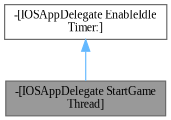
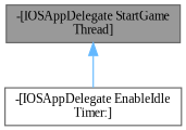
  digraph {
    rankdir=TB
    fontname="Liberation Serif"
    node [fontname="Liberation Serif" fontsize=10 shape=box style=filled]
    n1 [color=gray40 fillcolor=grey60 fontcolor=black height=0.2 label="-[IOSAppDelegate StartGame\lThread]" width=0.4]
    n2 [color=grey40 fillcolor=white height=0.2 label="-[IOSAppDelegate EnableIdle\lTimer:]" width=0.4]
-   n2 -> n1 [color=steelblue1 dir=back fontname="Liberation Serif" fontsize=10 labelfontname=Helvetica labelfontsize=10 style=solid]
+   n1 -> n2 [color=steelblue1 dir=back fontname="Liberation Serif" fontsize=10 labelfontname=Helvetica labelfontsize=10 style=solid]
  }
